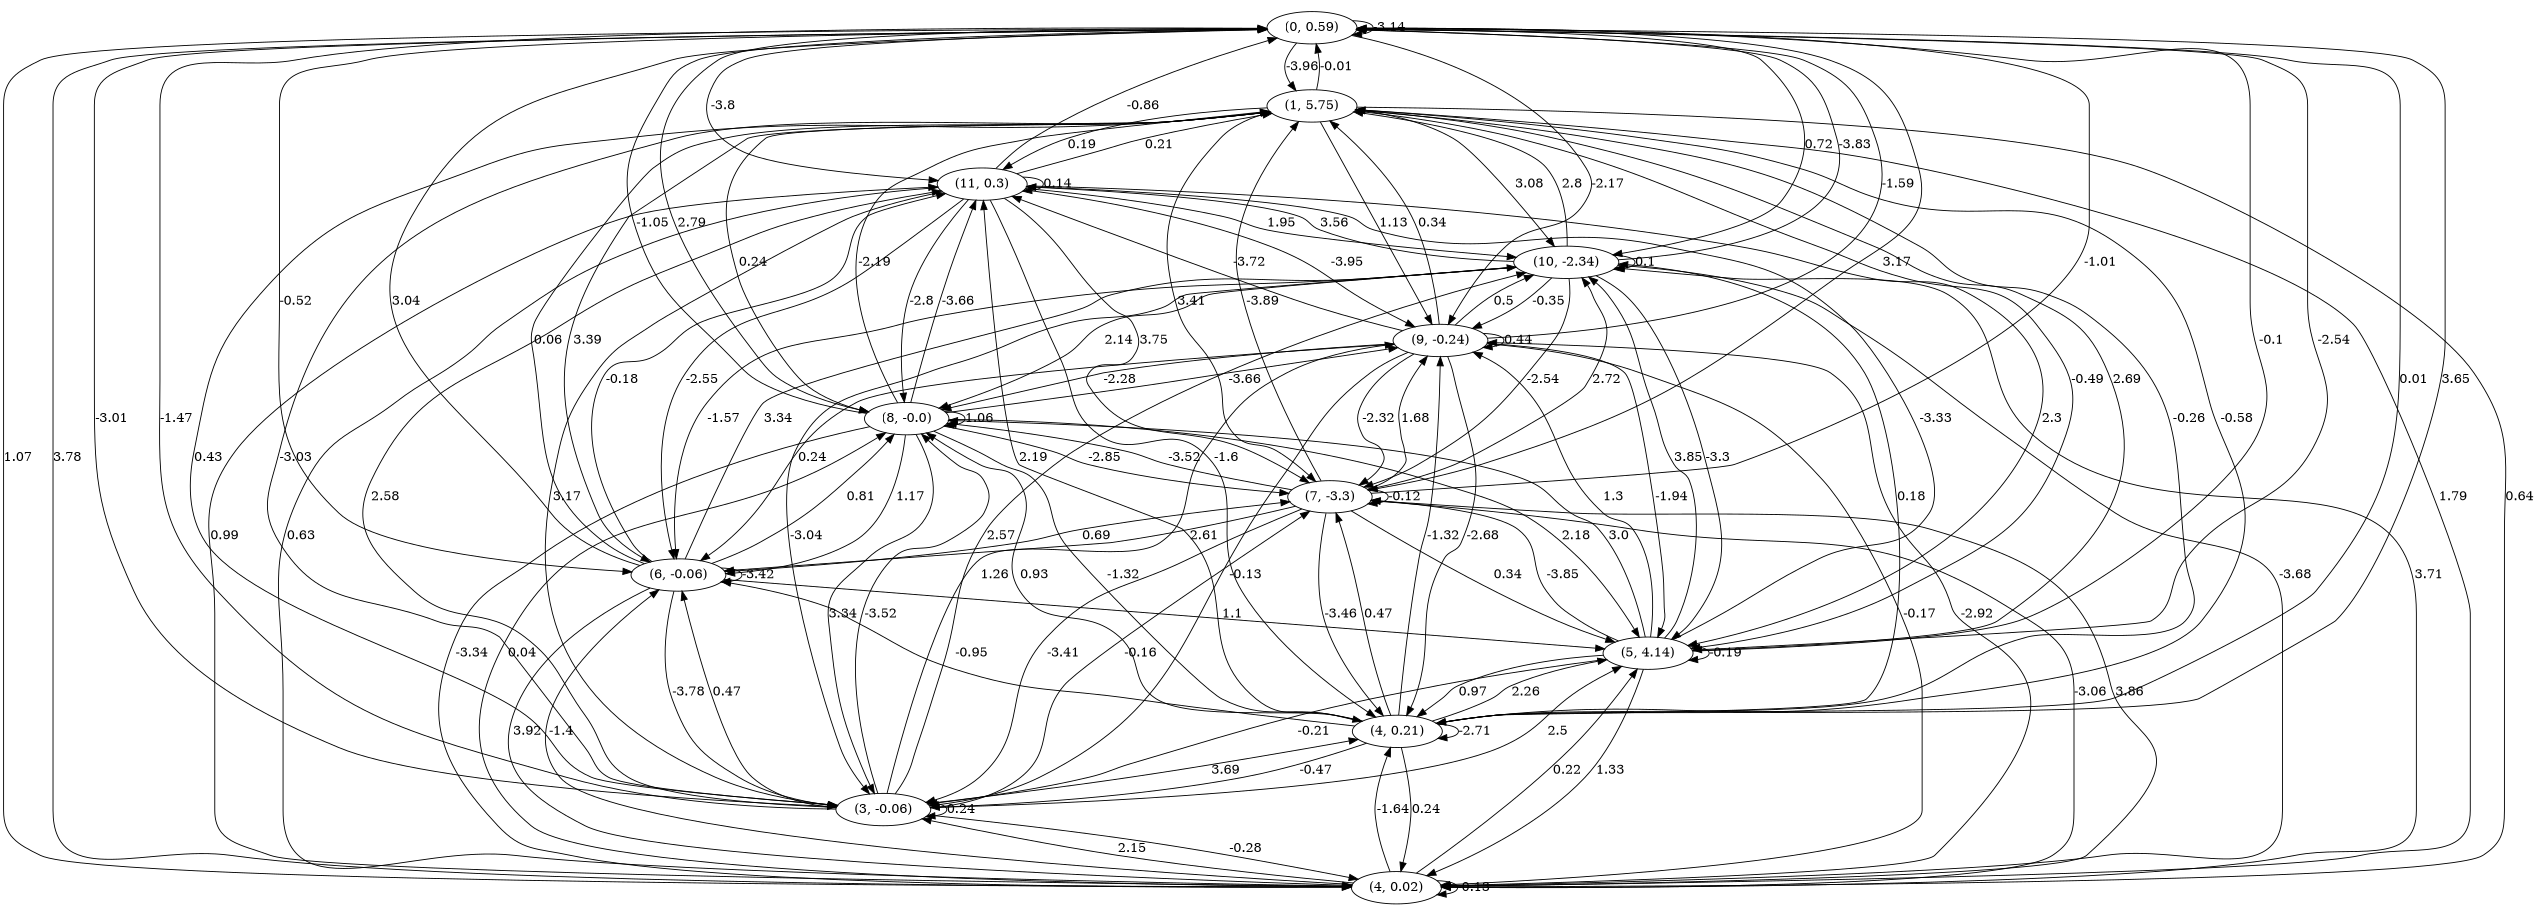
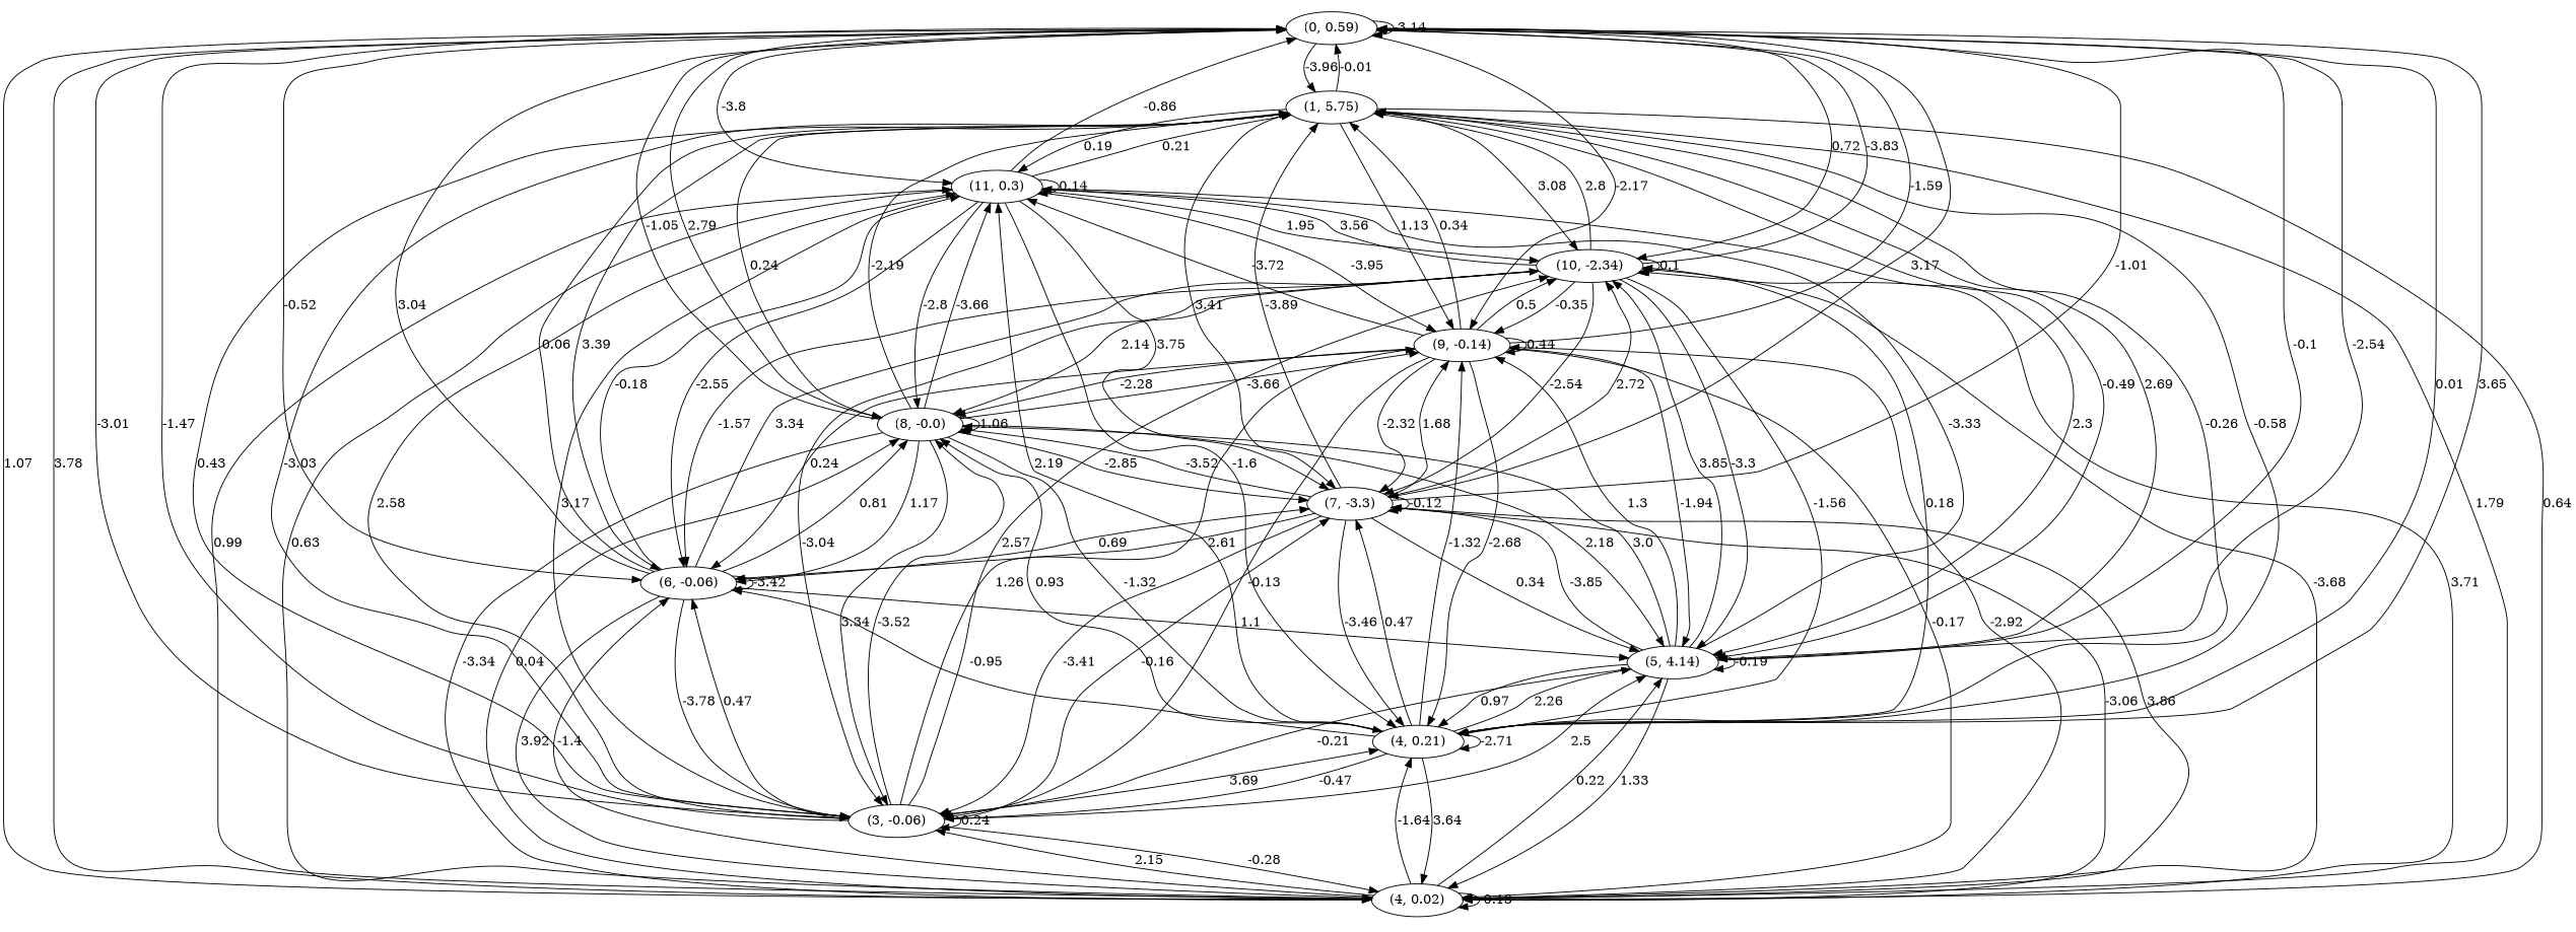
  digraph {
    n1 [label="(0, 0.59)"]
    n2 [label="(1, 5.75)"]
    n3 [label="(4, 0.02)"]
    n4 [label="(3, -0.06)"]
    n5 [label="(4, 0.21)"]
    n6 [label="(5, 4.14)"]
    n7 [label="(6, -0.06)"]
    n8 [label="(7, -3.3)"]
    n9 [label="(8, -0.0)"]
-   n10 [label="(9, -0.24)"]
+   n10 [label="(9, -0.14)"]
    n11 [label="(10, -2.34)"]
    n12 [label="(11, 0.3)"]
    n1 -> n1 [label=-3.14]
    n1 -> n2 [label=-3.96]
    n1 -> n3 [label=1.07]
    n1 -> n4 [label=-3.01]
    n1 -> n5 [label=3.65]
    n1 -> n6 [label=-2.54]
    n1 -> n7 [label=-0.52]
    n1 -> n8 [label=3.17]
    n1 -> n9 [label=2.79]
    n1 -> n10 [label=-2.17]
    n1 -> n11 [label=0.72]
    n1 -> n12 [label=-3.8]
    n2 -> n1 [label=-0.01]
    n2 -> n3 [label=0.64]
    n2 -> n4 [label=-3.03]
    n2 -> n5 [label=-0.26]
    n2 -> n6 [label=-0.49]
    n2 -> n7 [label=3.39]
    n2 -> n8 [label=3.41]
    n2 -> n9 [label=0.24]
    n2 -> n10 [label=1.13]
    n2 -> n11 [label=3.08]
    n2 -> n12 [label=0.19]
    n3 -> n1 [label=3.78]
    n3 -> n2 [label=1.79]
    n3 -> n3 [label=-0.13]
    n3 -> n4 [label=2.15]
    n3 -> n5 [label=-1.64]
    n3 -> n6 [label=0.22]
    n3 -> n7 [label=-1.4]
    n3 -> n8 [label=3.86]
    n3 -> n9 [label=0.04]
    n3 -> n10 [label=-2.92]
    n3 -> n11 [label=3.71]
    n3 -> n12 [label=0.99]
    n4 -> n1 [label=-1.47]
    n4 -> n2 [label=0.43]
    n4 -> n3 [label=-0.28]
    n4 -> n4 [label=0.24]
    n4 -> n5 [label=3.69]
    n4 -> n6 [label=2.5]
    n4 -> n7 [label=0.47]
    n4 -> n8 [label=-0.16]
    n4 -> n9 [label=-3.52]
    n4 -> n10 [label=1.26]
    n4 -> n11 [label=2.57]
    n4 -> n12 [label=2.58]
    n5 -> n1 [label=0.01]
    n5 -> n2 [label=-0.58]
-   n5 -> n3 [label=0.24]
+   n5 -> n3 [label=3.64]
    n5 -> n4 [label=-0.47]
    n5 -> n5 [label=-2.71]
    n5 -> n6 [label=2.26]
    n5 -> n7 [label=-0.95]
    n5 -> n8 [label=0.47]
    n5 -> n9 [label=0.93]
    n5 -> n10 [label=-1.32]
    n5 -> n11 [label=0.18]
    n5 -> n12 [label=2.19]
    n6 -> n1 [label=-0.1]
    n6 -> n2 [label=2.69]
    n6 -> n3 [label=1.33]
    n6 -> n4 [label=-0.21]
    n6 -> n5 [label=0.97]
    n6 -> n6 [label=-0.19]
    n6 -> n8 [label=-3.85]
    n6 -> n9 [label=3.0]
    n6 -> n10 [label=1.3]
    n6 -> n11 [label=3.85]
    n6 -> n12 [label=-3.33]
    n7 -> n1 [label=3.04]
    n7 -> n2 [label=0.06]
    n7 -> n3 [label=3.92]
    n7 -> n4 [label=-3.78]
    n7 -> n6 [label=1.1]
    n7 -> n7 [label=-3.42]
    n7 -> n8 [label=0.69]
    n7 -> n9 [label=0.81]
    n7 -> n11 [label=3.34]
    n7 -> n12 [label=-0.18]
    n8 -> n1 [label=-1.01]
    n8 -> n2 [label=-3.89]
    n8 -> n3 [label=-3.06]
    n8 -> n4 [label=-3.41]
    n8 -> n5 [label=-3.46]
    n8 -> n6 [label=0.34]
    n8 -> n7 [label=2.61]
    n8 -> n8 [label=-0.12]
    n8 -> n9 [label=-3.52]
    n8 -> n10 [label=1.68]
    n8 -> n11 [label=2.72]
    n9 -> n1 [label=-1.05]
    n9 -> n2 [label=-2.19]
    n9 -> n3 [label=-3.34]
    n9 -> n4 [label=3.34]
    n9 -> n5 [label=-1.32]
    n9 -> n6 [label=2.18]
    n9 -> n7 [label=1.17]
    n9 -> n8 [label=-2.85]
    n9 -> n9 [label=1.06]
    n9 -> n10 [label=-3.66]
    n9 -> n12 [label=-3.66]
    n10 -> n1 [label=-1.59]
    n10 -> n2 [label=0.34]
    n10 -> n3 [label=-0.17]
    n10 -> n4 [label=-0.13]
    n10 -> n5 [label=-2.68]
    n10 -> n6 [label=-1.94]
    n10 -> n7 [label=0.24]
    n10 -> n8 [label=-2.32]
    n10 -> n9 [label=-2.28]
    n10 -> n10 [label=0.44]
    n10 -> n11 [label=0.5]
    n10 -> n12 [label=-3.72]
    n11 -> n1 [label=-3.83]
    n11 -> n2 [label=2.8]
    n11 -> n3 [label=-3.68]
    n11 -> n4 [label=-3.04]
+   n11 -> n5 [label=-1.56]
    n11 -> n6 [label=-3.3]
    n11 -> n7 [label=-1.57]
    n11 -> n8 [label=-2.54]
    n11 -> n9 [label=2.14]
    n11 -> n10 [label=-0.35]
    n11 -> n11 [label=0.1]
    n11 -> n12 [label=3.56]
    n12 -> n1 [label=-0.86]
    n12 -> n2 [label=0.21]
    n12 -> n3 [label=0.63]
    n12 -> n4 [label=3.17]
    n12 -> n5 [label=-1.6]
    n12 -> n6 [label=2.3]
    n12 -> n7 [label=-2.55]
    n12 -> n8 [label=3.75]
    n12 -> n9 [label=-2.8]
    n12 -> n10 [label=-3.95]
    n12 -> n11 [label=1.95]
    n12 -> n12 [label=0.14]
  }
